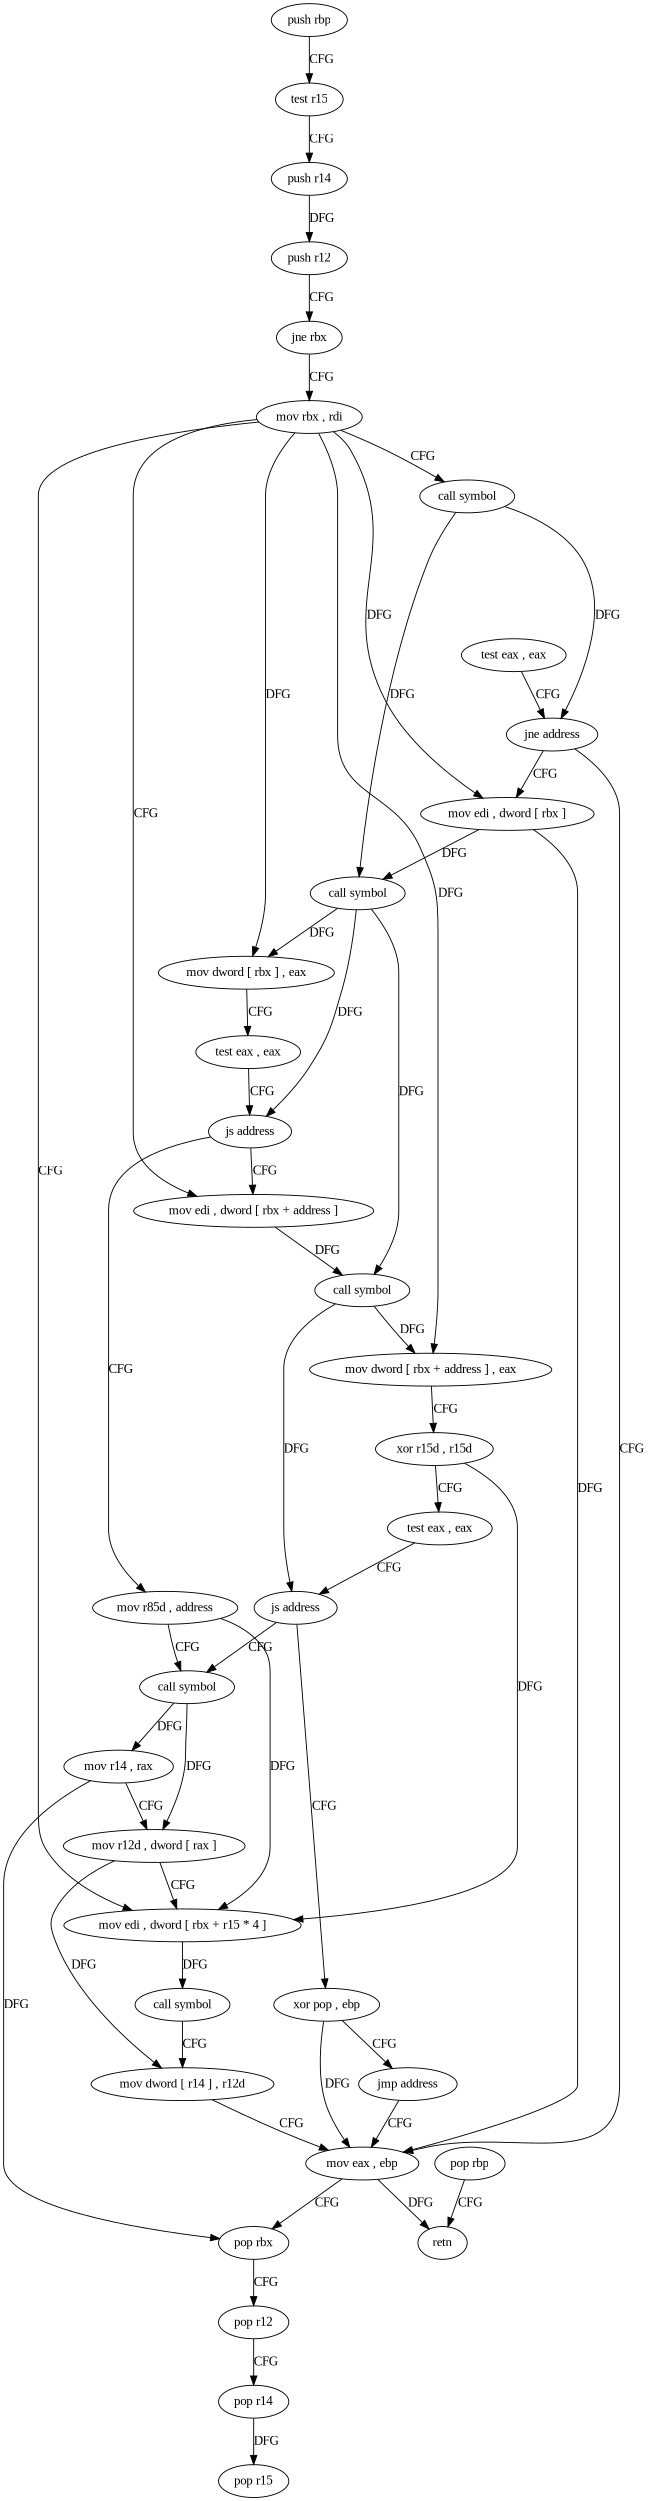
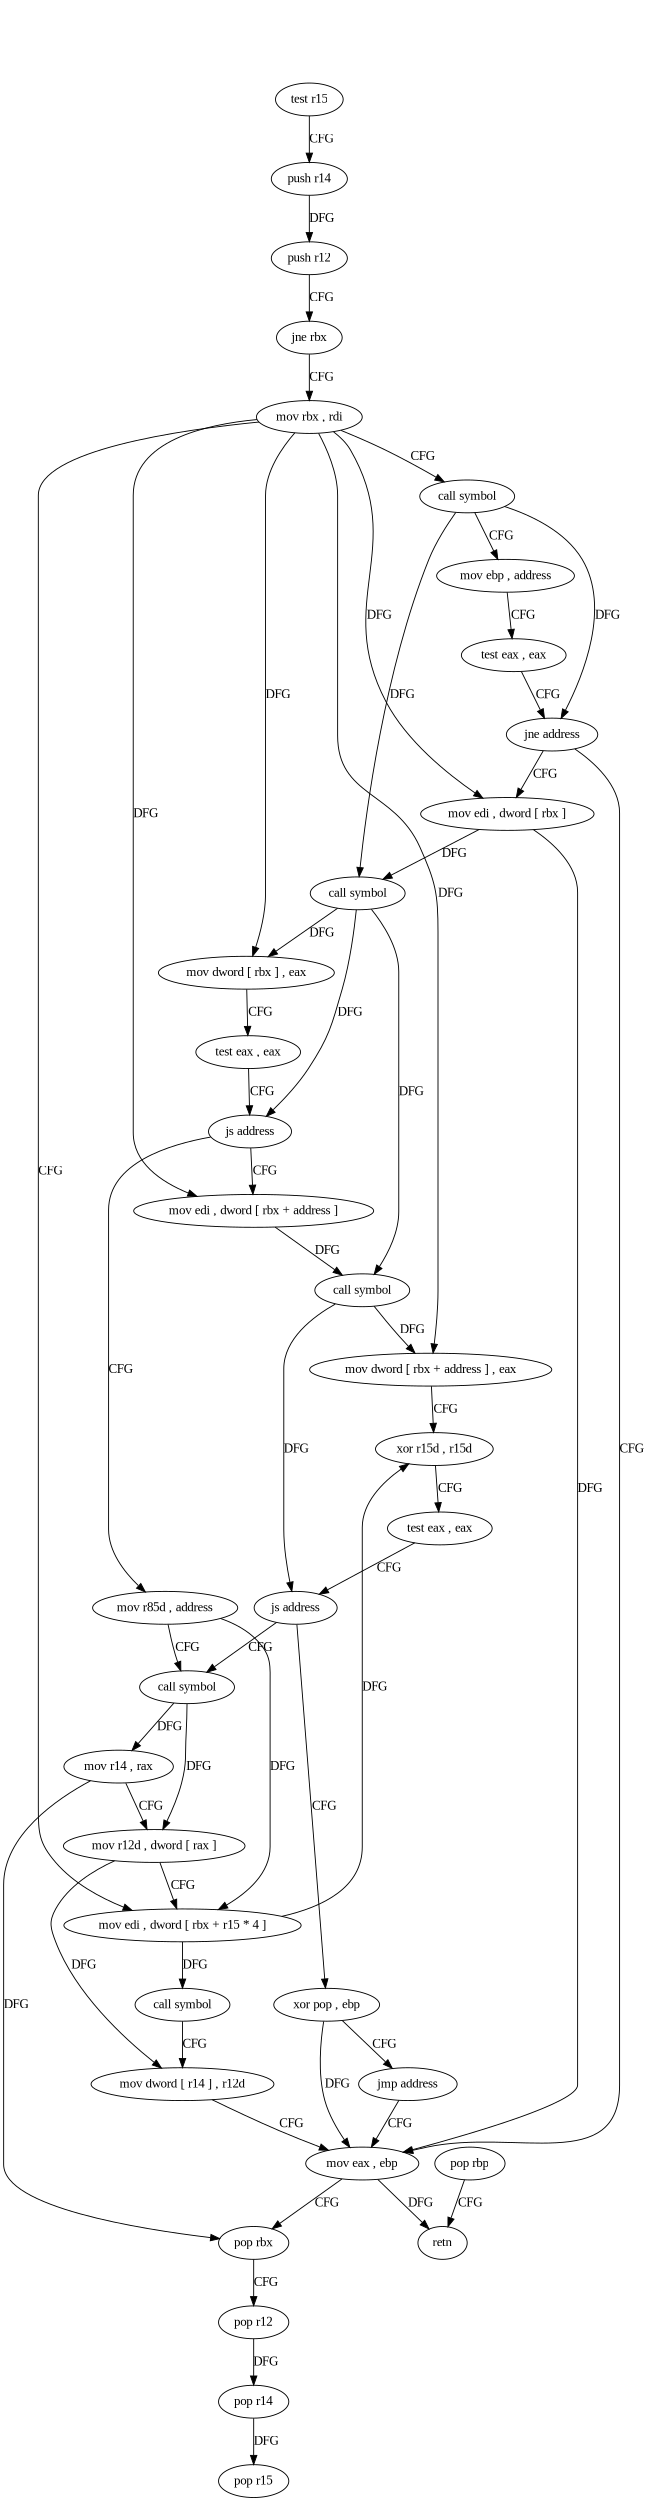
  digraph {
    fontname="Liberation Serif"
    node [fontname="Liberation Serif"]
    edge [fontname="Liberation Serif"]
-   n1 [label="push rbp"]
    n2 [label="test r15"]
    n3 [label="push r14"]
    n4 [label="push r12"]
    n5 [label="jne rbx"]
    n6 [label="mov rbx , rdi"]
    n7 [label="call symbol"]
    n8 [label="mov edi , dword [ rbx ]"]
    n9 [label="mov dword [ rbx ] , eax"]
    n10 [label="mov edi , dword [ rbx + address ]"]
    n11 [label="mov dword [ rbx + address ] , eax"]
    n12 [label="mov edi , dword [ rbx + r15 * 4 ]"]
+   n13 [label="mov ebp , address"]
    n14 [label="jne address"]
    n15 [label="call symbol"]
    n16 [label="mov eax , ebp"]
    n17 [label="test eax , eax"]
    n18 [label="call symbol"]
    n19 [label="xor r15d , r15d"]
    n20 [label="call symbol"]
    n21 [label="test eax , eax"]
    n22 [label="js address"]
    n23 [label="pop rbx"]
    n24 [label=retn]
    n25 [label="pop r12"]
    n26 [label="pop r14"]
    n27 [label="pop r15"]
    n28 [label="pop rbp"]
    n29 [label="mov r85d , address"]
    n30 [label="js address"]
    n31 [label="call symbol"]
    n32 [label="mov r14 , rax"]
    n33 [label="mov r12d , dword [ rax ]"]
    n34 [label="mov dword [ r14 ] , r12d"]
    n35 [label="xor pop , ebp"]
    n36 [label="test eax , eax"]
    n37 [label="jmp address"]
-   n1 -> n2 [label=CFG]
    n2 -> n3 [label=CFG]
    n3 -> n4 [label=DFG]
    n4 -> n5 [label=CFG]
    n5 -> n6 [label=CFG]
    n6 -> n7 [label=CFG]
    n6 -> n8 [label=DFG]
    n6 -> n9 [label=DFG]
-   n6 -> n10 [label=CFG]
+   n6 -> n10 [label=DFG]
    n6 -> n11 [label=DFG]
    n6 -> n12 [label=CFG]
+   n7 -> n13 [label=CFG]
    n7 -> n14 [label=DFG]
    n7 -> n15 [label=DFG]
    n8 -> n15 [label=DFG]
    n8 -> n16 [label=DFG]
    n9 -> n17 [label=CFG]
    n10 -> n18 [label=DFG]
    n11 -> n19 [label=CFG]
    n12 -> n20 [label=DFG]
+   n13 -> n21 [label=CFG]
    n14 -> n8 [label=CFG]
    n14 -> n16 [label=CFG]
    n15 -> n9 [label=DFG]
    n15 -> n18 [label=DFG]
    n15 -> n22 [label=DFG]
    n16 -> n23 [label=CFG]
    n16 -> n24 [label=DFG]
    n17 -> n22 [label=CFG]
    n18 -> n11 [label=DFG]
    n18 -> n30 [label=DFG]
-   n19 -> n12 [label=DFG]
+   n12 -> n19 [label=DFG]
    n19 -> n36 [label=CFG]
    n20 -> n34 [label=CFG]
    n21 -> n14 [label=CFG]
    n22 -> n10 [label=CFG]
    n22 -> n29 [label=CFG]
    n23 -> n25 [label=CFG]
-   n25 -> n26 [label=CFG]
+   n25 -> n26 [label=DFG]
    n26 -> n27 [label=DFG]
    n28 -> n24 [label=CFG]
    n29 -> n12 [label=DFG]
    n29 -> n31 [label=CFG]
    n30 -> n31 [label=CFG]
    n30 -> n35 [label=CFG]
    n31 -> n32 [label=DFG]
    n31 -> n33 [label=DFG]
    n32 -> n23 [label=DFG]
    n32 -> n33 [label=CFG]
    n33 -> n12 [label=CFG]
    n33 -> n34 [label=DFG]
    n34 -> n16 [label=CFG]
    n35 -> n16 [label=DFG]
    n35 -> n37 [label=CFG]
    n36 -> n30 [label=CFG]
    n37 -> n16 [label=CFG]
  }
